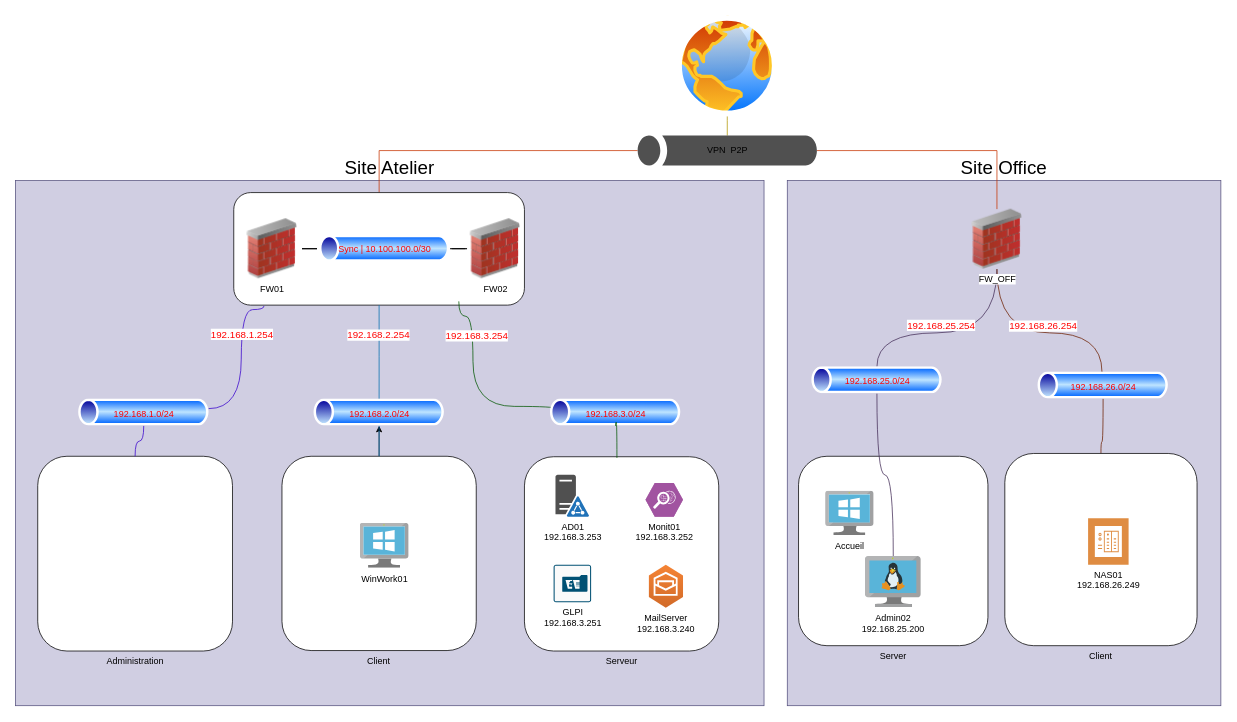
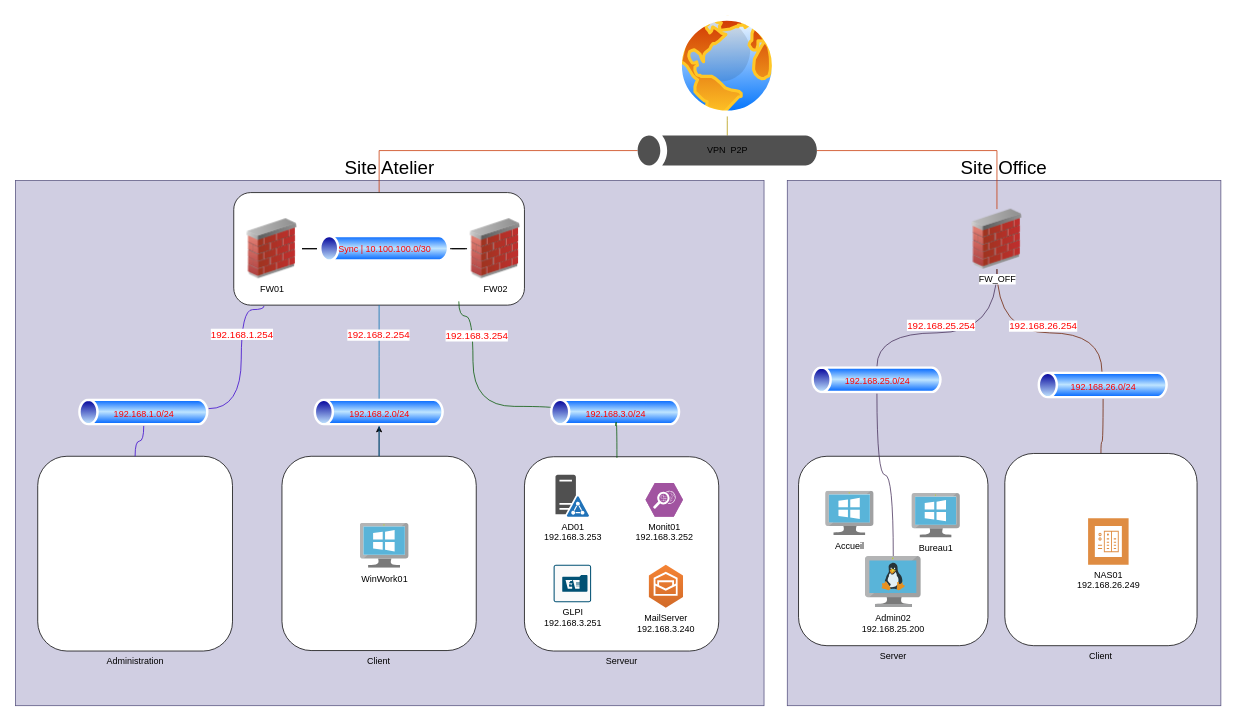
  <mxCell id="0" />
  <mxCell id="1" parent="0" />
  <mxCell id="2" value="Site Atelier" style="rounded=0;whiteSpace=wrap;html=1;fillColor=#d0cee2;strokeColor=#56517e;fontColor=#000000;labelPosition=center;verticalLabelPosition=top;align=center;verticalAlign=bottom;fontSize=25;" parent="1" vertex="1"><mxGeometry x="20" y="240" width="998" height="700" as="geometry" /></mxCell>
  <mxCell id="3" value="Site Office" style="rounded=0;whiteSpace=wrap;html=1;fillColor=#d0cee2;strokeColor=#56517e;fontColor=#000000;labelBackgroundColor=none;labelBorderColor=none;labelPosition=center;verticalLabelPosition=top;align=center;verticalAlign=bottom;fontSize=25;" parent="1" vertex="1"><mxGeometry x="1049" y="240" width="578" height="700" as="geometry" /></mxCell>
  <mxCell id="4" value="Server" style="whiteSpace=wrap;html=1;aspect=fixed;labelPosition=center;verticalLabelPosition=bottom;align=center;verticalAlign=top;rounded=1;glass=0;shadow=0;fontColor=#000000;" parent="1" vertex="1"><mxGeometry x="1064" y="607.5" width="252.5" height="252.5" as="geometry" /></mxCell>
  <mxCell id="5" style="edgeStyle=orthogonalEdgeStyle;rounded=0;orthogonalLoop=1;jettySize=auto;html=1;endArrow=none;endFill=0;fillColor=#fa6800;strokeColor=#C73500;" parent="1" source="6" target="29" edge="1"><mxGeometry relative="1" as="geometry"><mxPoint x="820" y="210" as="targetPoint" /><Array as="points"><mxPoint x="505" y="200" /></Array></mxGeometry></mxCell>
  <mxCell id="6" value="" style="rounded=1;whiteSpace=wrap;html=1;" parent="1" vertex="1"><mxGeometry x="311.12" y="256" width="387.5" height="150" as="geometry" /></mxCell>
  <mxCell id="7" value="" style="edgeStyle=orthogonalEdgeStyle;rounded=0;orthogonalLoop=1;jettySize=auto;html=1;fontColor=#FF0000;endArrow=none;endFill=0;" parent="1" source="8" target="45" edge="1"><mxGeometry relative="1" as="geometry" /></mxCell>
  <mxCell id="8" value="FW02" style="image;html=1;image=img/lib/clip_art/networking/Firewall_02_128x128.png;labelPosition=center;verticalLabelPosition=bottom;align=center;verticalAlign=top;" parent="1" vertex="1"><mxGeometry x="619.62" y="290.75" width="80" height="80" as="geometry" /></mxCell>
  <mxCell id="9" style="edgeStyle=orthogonalEdgeStyle;orthogonalLoop=1;jettySize=auto;html=1;fontColor=default;endArrow=none;endFill=0;fillColor=#76608a;strokeColor=#432D57;curved=1;" parent="1" source="13" target="44" edge="1"><mxGeometry relative="1" as="geometry"><Array as="points"><mxPoint x="1328.5" y="443" /><mxPoint x="1168.5" y="443" /></Array></mxGeometry></mxCell>
  <mxCell id="10" value="192.168.25.254" style="edgeLabel;html=1;align=center;verticalAlign=middle;resizable=0;points=[];fontColor=#FF0000;fontSize=13;" parent="9" vertex="1" connectable="0"><mxGeometry x="-0.041" y="-9" relative="1" as="geometry"><mxPoint x="-21" y="-2" as="offset" /></mxGeometry></mxCell>
  <mxCell id="11" style="edgeStyle=orthogonalEdgeStyle;orthogonalLoop=1;jettySize=auto;html=1;fontColor=#FF0000;endArrow=none;endFill=0;fillColor=#a0522d;strokeColor=#6D1F00;curved=1;" parent="1" source="13" target="42" edge="1"><mxGeometry relative="1" as="geometry"><Array as="points"><mxPoint x="1328.5" y="443" /><mxPoint x="1468.5" y="443" /></Array></mxGeometry></mxCell>
  <mxCell id="12" value="192.168.26.254" style="edgeLabel;html=1;align=center;verticalAlign=middle;resizable=0;points=[];fontColor=#FF0000;fontSize=13;" parent="11" vertex="1" connectable="0"><mxGeometry x="0.025" y="4" relative="1" as="geometry"><mxPoint x="4" y="-6" as="offset" /></mxGeometry></mxCell>
  <mxCell id="13" value="FW_OFF" style="image;html=1;image=img/lib/clip_art/networking/Firewall_02_128x128.png" parent="1" vertex="1"><mxGeometry x="1288.5" y="278" width="80" height="80" as="geometry" /></mxCell>
  <mxCell id="14" value="Serveur" style="whiteSpace=wrap;html=1;aspect=fixed;labelPosition=center;verticalLabelPosition=bottom;align=center;verticalAlign=top;rounded=1;fontColor=#000000;" parent="1" vertex="1"><mxGeometry x="698.62" y="608.13" width="259" height="259" as="geometry" /></mxCell>
  <mxCell id="15" value="Administration" style="whiteSpace=wrap;html=1;aspect=fixed;labelPosition=center;verticalLabelPosition=bottom;align=center;verticalAlign=top;rounded=1;fontColor=#000000;" parent="1" vertex="1"><mxGeometry x="49.8" y="607.5" width="259.63" height="259.63" as="geometry" /></mxCell>
  <mxCell id="16" value="" style="edgeStyle=orthogonalEdgeStyle;rounded=0;orthogonalLoop=1;jettySize=auto;html=1;" edge="1" parent="1" source="17" target="36"><mxGeometry relative="1" as="geometry" /></mxCell>
  <mxCell id="17" value="Client" style="whiteSpace=wrap;html=1;aspect=fixed;labelPosition=center;verticalLabelPosition=bottom;align=center;verticalAlign=top;rounded=1;fontColor=#000000;" parent="1" vertex="1"><mxGeometry x="375.37" y="607.5" width="259" height="259" as="geometry" /></mxCell>
  <mxCell id="18" value="AD01&lt;br&gt;192.168.3.253" style="sketch=0;pointerEvents=1;shadow=0;dashed=0;html=1;strokeColor=none;fillColor=#505050;labelPosition=center;verticalLabelPosition=bottom;verticalAlign=top;outlineConnect=0;align=center;shape=mxgraph.office.servers.active_directory_federation_services_server_blue;" parent="1" vertex="1"><mxGeometry x="740" y="632" width="45" height="56" as="geometry" /></mxCell>
  <mxCell id="19" value="Monit01&lt;br&gt;192.168.3.252" style="verticalLabelPosition=bottom;sketch=0;html=1;fillColor=#A153A0;strokeColor=#ffffff;verticalAlign=top;align=center;points=[[0,0.5,0],[0.125,0.25,0],[0.25,0,0],[0.5,0,0],[0.75,0,0],[0.875,0.25,0],[1,0.5,0],[0.875,0.75,0],[0.75,1,0],[0.5,1,0],[0.125,0.75,0]];pointerEvents=1;shape=mxgraph.cisco_safe.compositeIcon;bgIcon=mxgraph.cisco_safe.design.blank_device;resIcon=mxgraph.cisco_safe.design.monitoring;" parent="1" vertex="1"><mxGeometry x="860" y="643" width="50" height="45" as="geometry" /></mxCell>
  <mxCell id="20" value="&lt;div&gt;GLPI&lt;/div&gt;&lt;div&gt;192.168.3.251&lt;/div&gt;" style="sketch=0;points=[[0.015,0.015,0],[0.985,0.015,0],[0.985,0.985,0],[0.015,0.985,0],[0.25,0,0],[0.5,0,0],[0.75,0,0],[1,0.25,0],[1,0.5,0],[1,0.75,0],[0.75,1,0],[0.5,1,0],[0.25,1,0],[0,0.75,0],[0,0.5,0],[0,0.25,0]];verticalLabelPosition=bottom;html=1;verticalAlign=top;aspect=fixed;align=center;pointerEvents=1;shape=mxgraph.cisco19.rect;prIcon=threat_intelligence;fillColor=#FAFAFA;strokeColor=#005073;" parent="1" vertex="1"><mxGeometry x="737.5" y="752" width="50" height="50" as="geometry" /></mxCell>
  <mxCell id="21" value="WinWork01" style="sketch=0;aspect=fixed;html=1;points=[];align=center;image;fontSize=12;image=img/lib/mscae/VirtualMachineWindows.svg;" parent="1" vertex="1"><mxGeometry x="479.51" y="696.75" width="65.22" height="60" as="geometry" /></mxCell>
  <mxCell id="22" value="" style="aspect=fixed;perimeter=ellipsePerimeter;html=1;align=center;shadow=0;dashed=0;spacingTop=3;image;image=img/lib/active_directory/internet_globe.svg;" parent="1" vertex="1"><mxGeometry x="901.75" y="20" width="134.5" height="134.5" as="geometry" /></mxCell>
  <mxCell id="23" value="Accueil" style="sketch=0;aspect=fixed;html=1;points=[];align=center;image;fontSize=12;image=img/lib/mscae/VirtualMachineWindows.svg;" parent="1" vertex="1"><mxGeometry x="1100" y="654" width="64.6" height="59.43" as="geometry" /></mxCell>
+ <mxCell id="24" value="Bureau1" style="sketch=0;aspect=fixed;html=1;points=[];align=center;image;fontSize=12;image=img/lib/mscae/VirtualMachineWindows.svg;" parent="1" vertex="1"><mxGeometry x="1215" y="657" width="64.6" height="59.43" as="geometry" /></mxCell>
  <mxCell id="25" value="" style="edgeStyle=orthogonalEdgeStyle;rounded=0;orthogonalLoop=1;jettySize=auto;html=1;fontColor=#FF0000;endArrow=none;endFill=0;" parent="1" source="26" target="45" edge="1"><mxGeometry relative="1" as="geometry" /></mxCell>
  <mxCell id="26" value="&lt;div&gt;FW01&lt;/div&gt;" style="image;html=1;image=img/lib/clip_art/networking/Firewall_02_128x128.png;labelPosition=center;verticalLabelPosition=bottom;align=center;verticalAlign=top;" parent="1" vertex="1"><mxGeometry x="322.12" y="290.75" width="80" height="80" as="geometry" /></mxCell>
  <mxCell id="27" style="edgeStyle=orthogonalEdgeStyle;rounded=0;orthogonalLoop=1;jettySize=auto;html=1;endArrow=none;endFill=0;fillColor=#fa6800;strokeColor=#C73500;" parent="1" source="29" target="13" edge="1"><mxGeometry relative="1" as="geometry"><mxPoint x="1370" y="581.827" as="sourcePoint" /></mxGeometry></mxCell>
  <mxCell id="28" value="" style="edgeStyle=orthogonalEdgeStyle;rounded=0;orthogonalLoop=1;jettySize=auto;html=1;fillColor=#e3c800;strokeColor=#B09500;endArrow=none;endFill=0;" parent="1" source="29" target="22" edge="1"><mxGeometry relative="1" as="geometry" /></mxCell>
  <mxCell id="29" value="VPN&amp;nbsp; P2P" style="sketch=0;pointerEvents=1;shadow=0;dashed=0;html=1;strokeColor=none;fillColor=#505050;labelPosition=center;verticalLabelPosition=middle;verticalAlign=middle;outlineConnect=0;align=center;shape=mxgraph.office.servers.tunnel_straight;" parent="1" vertex="1"><mxGeometry x="849.5" y="180" width="239" height="40" as="geometry" /></mxCell>
  <mxCell id="30" style="edgeStyle=orthogonalEdgeStyle;orthogonalLoop=1;jettySize=auto;html=1;fontColor=#FF0000;endArrow=none;endFill=0;fillColor=#008a00;strokeColor=#005700;curved=1;" parent="1" edge="1"><mxGeometry relative="1" as="geometry"><Array as="points"><mxPoint x="740" y="541" /><mxPoint x="630" y="541" /><mxPoint x="630" y="421" /><mxPoint x="611" y="421" /></Array><mxPoint x="611.12" y="401" as="targetPoint" /><mxPoint x="740" y="544" as="sourcePoint" /></mxGeometry></mxCell>
  <mxCell id="31" value="192.168.3.254" style="edgeLabel;html=1;align=center;verticalAlign=middle;resizable=0;points=[];fontColor=#FF0000;fontSize=13;" parent="30" vertex="1" connectable="0"><mxGeometry x="0.847" y="-1" relative="1" as="geometry"><mxPoint x="22" y="26" as="offset" /></mxGeometry></mxCell>
  <mxCell id="32" value="192.168.3.0/24" style="aspect=fixed;perimeter=ellipsePerimeter;html=1;align=center;shadow=0;dashed=0;spacingTop=3;image;image=img/lib/active_directory/tunnel.svg;labelPosition=center;verticalLabelPosition=middle;verticalAlign=middle;labelBackgroundColor=none;fontColor=#FF0000;" parent="1" vertex="1"><mxGeometry x="730" y="531" width="180" height="36" as="geometry" /></mxCell>
  <mxCell id="33" style="edgeStyle=orthogonalEdgeStyle;orthogonalLoop=1;jettySize=auto;html=1;entryX=0.5;entryY=1;entryDx=0;entryDy=0;fontColor=#FF0000;endArrow=none;endFill=0;fillColor=#1ba1e2;strokeColor=#006EAF;curved=1;" parent="1" source="36" target="6" edge="1"><mxGeometry relative="1" as="geometry"><Array as="points"><mxPoint x="505.12" y="481" /><mxPoint x="505.12" y="481" /></Array></mxGeometry></mxCell>
  <mxCell id="34" value="192.168.2.254" style="edgeLabel;html=1;align=center;verticalAlign=middle;resizable=0;points=[];fontColor=#FF0000;fontSize=13;" parent="33" vertex="1" connectable="0"><mxGeometry x="0.252" y="2" relative="1" as="geometry"><mxPoint x="1" y="-8" as="offset" /></mxGeometry></mxCell>
  <mxCell id="35" style="edgeStyle=orthogonalEdgeStyle;orthogonalLoop=1;jettySize=auto;html=1;fontColor=#FF0000;endArrow=none;endFill=0;fillColor=#1ba1e2;strokeColor=#006EAF;curved=1;" parent="1" source="36" target="17" edge="1"><mxGeometry relative="1" as="geometry" /></mxCell>
  <mxCell id="36" value="192.168.2.0/24" style="aspect=fixed;perimeter=ellipsePerimeter;html=1;align=center;shadow=0;dashed=0;spacingTop=3;image;image=img/lib/active_directory/tunnel.svg;labelPosition=center;verticalLabelPosition=middle;verticalAlign=middle;labelBackgroundColor=none;fontColor=#FF0000;" parent="1" vertex="1"><mxGeometry x="414.87" y="531" width="180" height="36" as="geometry" /></mxCell>
  <mxCell id="37" style="edgeStyle=orthogonalEdgeStyle;orthogonalLoop=1;jettySize=auto;html=1;entryX=0.104;entryY=1.008;entryDx=0;entryDy=0;entryPerimeter=0;fontColor=#FF0000;endArrow=none;endFill=0;fillColor=#6a00ff;strokeColor=#3700CC;curved=1;" parent="1" source="40" target="6" edge="1"><mxGeometry relative="1" as="geometry"><Array as="points"><mxPoint x="321.12" y="544" /><mxPoint x="321.12" y="412" /></Array></mxGeometry></mxCell>
  <mxCell id="38" value="192.168.1.254" style="edgeLabel;html=1;align=center;verticalAlign=middle;resizable=0;points=[];fontColor=#FF0000;fontSize=13;" parent="37" vertex="1" connectable="0"><mxGeometry x="0.396" y="1" relative="1" as="geometry"><mxPoint x="1" y="4" as="offset" /></mxGeometry></mxCell>
  <mxCell id="39" value="" style="edgeStyle=orthogonalEdgeStyle;orthogonalLoop=1;jettySize=auto;html=1;fontColor=#FF0000;endArrow=none;endFill=0;fillColor=#6a00ff;strokeColor=#3700CC;curved=1;" parent="1" source="40" target="15" edge="1"><mxGeometry relative="1" as="geometry"><mxPoint x="191.12" y="604" as="targetPoint" /></mxGeometry></mxCell>
  <mxCell id="40" value="192.168.1.0/24" style="aspect=fixed;perimeter=ellipsePerimeter;html=1;align=center;shadow=0;dashed=0;spacingTop=3;image;image=img/lib/active_directory/tunnel.svg;labelPosition=center;verticalLabelPosition=middle;verticalAlign=middle;labelBackgroundColor=none;fontColor=#FF0000;" parent="1" vertex="1"><mxGeometry x="101.12" y="531" width="180" height="36" as="geometry" /></mxCell>
  <mxCell id="41" style="edgeStyle=orthogonalEdgeStyle;orthogonalLoop=1;jettySize=auto;html=1;entryX=0.5;entryY=0;entryDx=0;entryDy=0;fontColor=#FF0000;endArrow=none;endFill=0;fillColor=#a0522d;strokeColor=#6D1F00;curved=1;exitX=0.5;exitY=1;exitDx=0;exitDy=0;" parent="1" source="42" target="48" edge="1"><mxGeometry relative="1" as="geometry"><Array as="points"><mxPoint x="1470" y="588" /><mxPoint x="1467" y="588" /></Array></mxGeometry></mxCell>
  <mxCell id="42" value="192.168.26.0/24" style="aspect=fixed;perimeter=ellipsePerimeter;html=1;align=center;shadow=0;dashed=0;spacingTop=3;image;image=img/lib/active_directory/tunnel.svg;labelPosition=center;verticalLabelPosition=middle;verticalAlign=middle;labelBackgroundColor=none;fontColor=#FF0000;" parent="1" vertex="1"><mxGeometry x="1380" y="495" width="180" height="36" as="geometry" /></mxCell>
  <mxCell id="43" style="edgeStyle=orthogonalEdgeStyle;orthogonalLoop=1;jettySize=auto;html=1;fontColor=#FF0000;endArrow=none;endFill=0;fillColor=#76608a;strokeColor=#432D57;curved=1;" parent="1" source="44" target="50" edge="1"><mxGeometry relative="1" as="geometry"><mxPoint x="1168.5" y="623" as="targetPoint" /></mxGeometry></mxCell>
  <mxCell id="44" value="192.168.25.0/24" style="aspect=fixed;perimeter=ellipsePerimeter;html=1;align=center;shadow=0;dashed=0;spacingTop=3;image;image=img/lib/active_directory/tunnel.svg;labelPosition=center;verticalLabelPosition=middle;verticalAlign=middle;labelBackgroundColor=none;fontColor=#FF0000;" parent="1" vertex="1"><mxGeometry x="1078.5" y="488" width="180" height="36" as="geometry" /></mxCell>
  <mxCell id="45" value="Sync | 10.100.100.0/30" style="aspect=fixed;perimeter=ellipsePerimeter;html=1;align=center;shadow=0;dashed=0;spacingTop=3;image;image=img/lib/active_directory/tunnel.svg;labelPosition=center;verticalLabelPosition=middle;verticalAlign=middle;labelBackgroundColor=none;fontColor=#FF0000;" parent="1" vertex="1"><mxGeometry x="422.12" y="312.75" width="180" height="36" as="geometry" /></mxCell>
  <mxCell id="46" value="" style="edgeStyle=orthogonalEdgeStyle;orthogonalLoop=1;jettySize=auto;html=1;entryX=0.476;entryY=0.006;entryDx=0;entryDy=0;entryPerimeter=0;fontColor=#FF0000;endArrow=none;endFill=0;fillColor=#008a00;strokeColor=#005700;curved=1;exitX=0.5;exitY=1;exitDx=0;exitDy=0;" parent="1" source="32" target="14" edge="1"><mxGeometry relative="1" as="geometry"><mxPoint x="538.62" y="567" as="sourcePoint" /><mxPoint x="539.03" y="613.03" as="targetPoint" /><Array as="points"><mxPoint x="822" y="562" /></Array></mxGeometry></mxCell>
  <mxCell id="47" value="MailServer&lt;br&gt;192.168.3.240" style="outlineConnect=0;dashed=0;verticalLabelPosition=bottom;verticalAlign=top;align=center;html=1;shape=mxgraph.aws3.workmail;fillColor=#D16A28;gradientColor=#F58435;gradientDirection=north;" parent="1" vertex="1"><mxGeometry x="864.5" y="752" width="45.5" height="57.5" as="geometry" /></mxCell>
  <mxCell id="48" value="Client" style="whiteSpace=wrap;html=1;aspect=fixed;labelPosition=center;verticalLabelPosition=bottom;align=center;verticalAlign=top;rounded=1;glass=0;shadow=0;fontColor=#000000;" parent="1" vertex="1"><mxGeometry x="1338.99" y="603.75" width="256.25" height="256.25" as="geometry" /></mxCell>
  <mxCell id="49" value="NAS01&lt;br&gt;192.168.26.249" style="sketch=0;pointerEvents=1;shadow=0;dashed=0;html=1;strokeColor=none;fillColor=#DF8C42;labelPosition=center;verticalLabelPosition=bottom;verticalAlign=top;align=center;outlineConnect=0;shape=mxgraph.veeam2.nas_backup;" parent="1" vertex="1"><mxGeometry x="1450" y="690" width="54" height="62" as="geometry" /></mxCell>
  <mxCell id="50" value="&lt;span&gt;Admin02&lt;br&gt;192.168.25.200&lt;/span&gt;" style="sketch=0;aspect=fixed;html=1;points=[];align=center;image;fontSize=12;image=img/lib/mscae/VM_Linux.svg;labelBackgroundColor=none;fontColor=default;" vertex="1" parent="1"><mxGeometry x="1153.02" y="741" width="74.46" height="68.5" as="geometry" /></mxCell>
